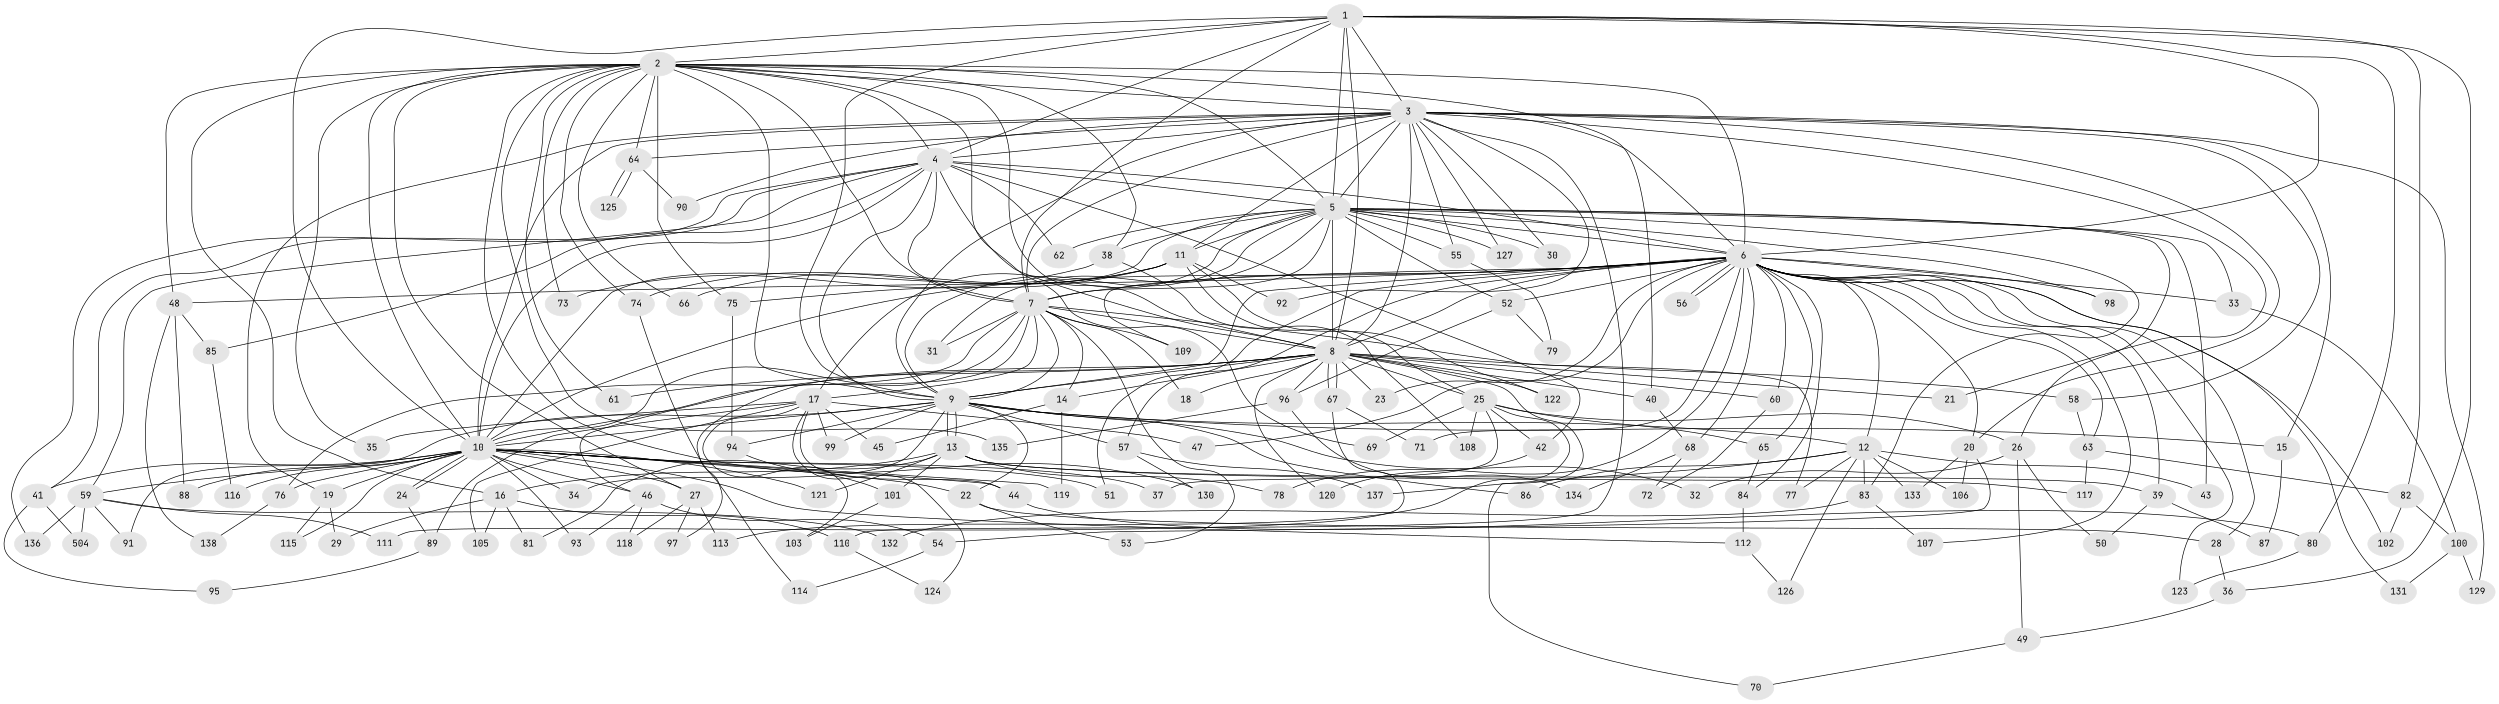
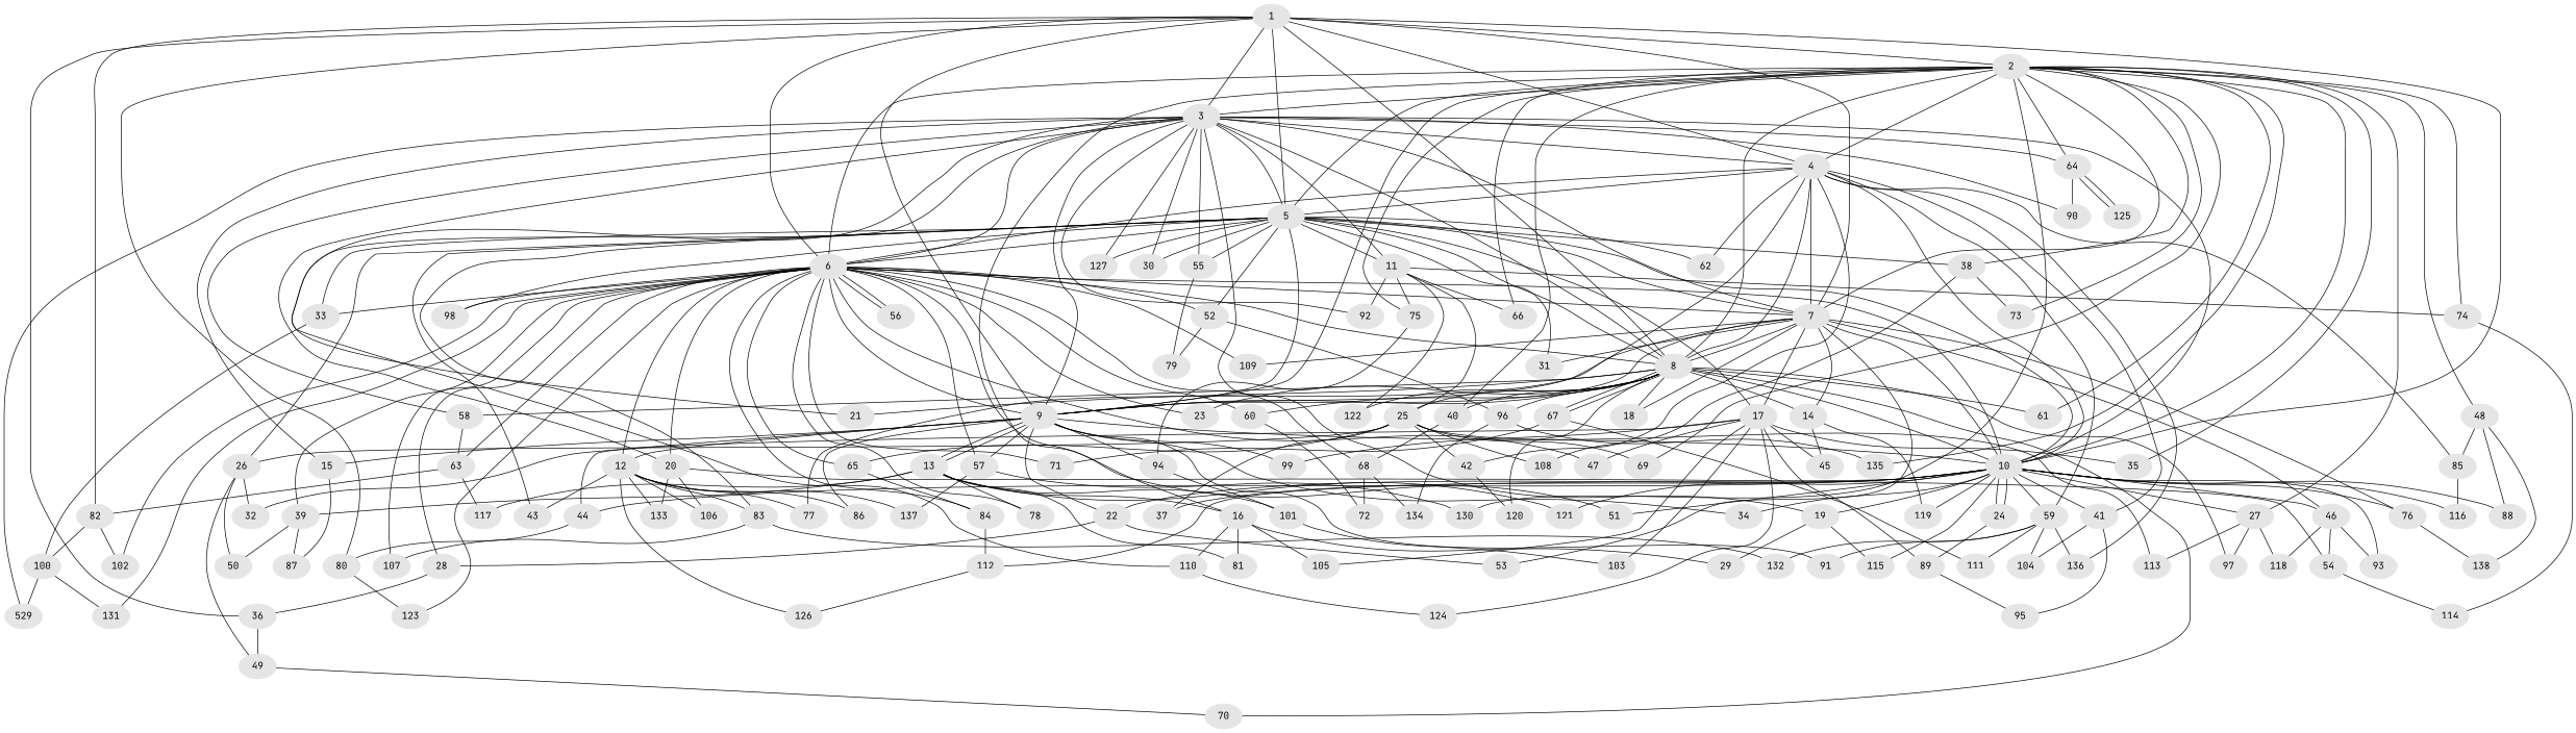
  graph {
    fontname="JetBrains Mono"
    node [color=gray90 fontname="JetBrains Mono" style=filled]
    edge [fontname="JetBrains Mono"]
    1
    2
    3
    4
    5
    6
    7
    8
    9
    10
    36
    80
    82
    16
    27
    35
    38
    40
    48
    61
    64
    66
    69
    73
    74
    75
    130
    135
    11
    15
    19
    20
    21
    30
    55
    58
    90
    92
    110
    127
-   129
+   129 [label=529]
    41
    42
    59
    62
    85
    136
    17
    26
    31
    33
    43
    52
    83
    98
    12
    23
    28
    39
    47
    51
    56
    57
    60
    63
    65
    68
    71
    78
    84
    102
    107
    109
    123
    131
    14
    18
    46
    53
    76
    77
    25
    67
    70
    96
    97
    120
    122
    13
    22
    32
    34
    86
    91
    94
    99
    24
    37
    44
    88
    93
    112
    115
    116
    119
    121
    49
    100
    81
    29
    105
    113
    118
    108
    138
    125
    114
    87
    106
    133
    54
    79
    124
    95
-   104 [label=504]
+   104
    111
    132
    45
    89
    103
    50
    126
    137
    72
    117
    134
    101
    1 -- 2
    1 -- 3
    1 -- 4
    1 -- 5
    1 -- 6
    1 -- 7
    1 -- 8
    1 -- 9
    1 -- 10
    1 -- 36
    1 -- 80
    1 -- 82
    2 -- 3
    2 -- 4
    2 -- 5
    2 -- 6
    2 -- 7
    2 -- 8
    2 -- 9
    2 -- 10
    2 -- 16
    2 -- 27
    2 -- 35
    2 -- 38
    2 -- 40
    2 -- 48
    2 -- 61
    2 -- 64
    2 -- 66
    2 -- 69
    2 -- 73
    2 -- 74
    2 -- 75
    2 -- 130
    2 -- 135
    3 -- 4
    3 -- 5
    3 -- 6
    3 -- 7
    3 -- 8
    3 -- 9
    3 -- 10
    3 -- 64
    3 -- 11
    3 -- 15
    3 -- 19
    3 -- 20
    3 -- 21
    3 -- 30
    3 -- 55
    3 -- 58
    3 -- 90
    3 -- 92
    3 -- 110
    3 -- 127
    3 -- 129
    4 -- 5
    4 -- 6
    4 -- 7
    4 -- 8
    4 -- 9
    4 -- 10
    4 -- 41
    4 -- 42
    4 -- 59
    4 -- 62
    4 -- 85
    4 -- 136
    5 -- 6
    5 -- 7
    5 -- 8
    5 -- 9
    5 -- 10
    5 -- 38
    5 -- 11
    5 -- 30
    5 -- 55
    5 -- 127
    5 -- 62
    5 -- 17
    5 -- 26
    5 -- 31
    5 -- 33
    5 -- 43
    5 -- 52
    5 -- 83
    5 -- 98
    6 -- 7
    6 -- 8
    6 -- 9
    6 -- 10
-   6 -- 48
    6 -- 20
    6 -- 33
    6 -- 52
    6 -- 98
    6 -- 12
    6 -- 23
    6 -- 28
    6 -- 39
    6 -- 47
    6 -- 51
    6 -- 56
    6 -- 56
    6 -- 57
    6 -- 60
    6 -- 63
    6 -- 65
    6 -- 68
    6 -- 71
    6 -- 78
    6 -- 84
    6 -- 102
    6 -- 107
    6 -- 109
    6 -- 123
    6 -- 131
    7 -- 8
    7 -- 9
    7 -- 10
    7 -- 17
    7 -- 31
    7 -- 109
    7 -- 14
    7 -- 18
    7 -- 46
    7 -- 53
    7 -- 76
    7 -- 77
    8 -- 9
    8 -- 10
    8 -- 40
    8 -- 61
    8 -- 21
    8 -- 58
    8 -- 23
    8 -- 60
    8 -- 14
    8 -- 18
    8 -- 25
    8 -- 67
    8 -- 67
    8 -- 70
    8 -- 96
    8 -- 97
    8 -- 120
    8 -- 122
    9 -- 10
    9 -- 15
    9 -- 12
    9 -- 57
    9 -- 13
    9 -- 13
    9 -- 22
    9 -- 32
    9 -- 34
    9 -- 86
    9 -- 91
    9 -- 94
    9 -- 99
    10 -- 27
    10 -- 19
    10 -- 41
    10 -- 59
    10 -- 51
    10 -- 46
    10 -- 76
    10 -- 22
    10 -- 34
    10 -- 24
    10 -- 24
    10 -- 37
    10 -- 44
    10 -- 88
    10 -- 93
    10 -- 112
    10 -- 115
    10 -- 116
    10 -- 119
    10 -- 121
    36 -- 49
    80 -- 123
    82 -- 102
    82 -- 100
    16 -- 110
    16 -- 81
    16 -- 29
    16 -- 105
    27 -- 97
    27 -- 113
    27 -- 118
    38 -- 73
    38 -- 108
    40 -- 68
    48 -- 85
    48 -- 88
    48 -- 138
    64 -- 90
    64 -- 125
    64 -- 125
    74 -- 114
    75 -- 94
    11 -- 66
    11 -- 74
    11 -- 75
    11 -- 92
    11 -- 25
    11 -- 122
    15 -- 87
    19 -- 115
    19 -- 29
    20 -- 106
    20 -- 133
    20 -- 54
    55 -- 79
    58 -- 63
    110 -- 124
    41 -- 95
    41 -- 104
    42 -- 120
    59 -- 136
    59 -- 91
    59 -- 104
    59 -- 111
    59 -- 132
    85 -- 116
    17 -- 35
    17 -- 47
    17 -- 99
    17 -- 44
    17 -- 105
    17 -- 124
    17 -- 45
    17 -- 89
    17 -- 103
    26 -- 32
    26 -- 49
    26 -- 50
    33 -- 100
    52 -- 96
    52 -- 79
    83 -- 107
    83 -- 132
    12 -- 43
    12 -- 83
    12 -- 77
    12 -- 86
    12 -- 106
    12 -- 133
    12 -- 126
    12 -- 137
    28 -- 36
    39 -- 87
    39 -- 50
    57 -- 130
    57 -- 137
    60 -- 72
    63 -- 82
    63 -- 117
    65 -- 84
    68 -- 72
    68 -- 134
    84 -- 112
    14 -- 119
    14 -- 45
    46 -- 93
    46 -- 118
    46 -- 54
    76 -- 138
    25 -- 69
    25 -- 42
    25 -- 26
    25 -- 65
    25 -- 37
    25 -- 113
    25 -- 108
    67 -- 71
    67 -- 111
    96 -- 135
    96 -- 134
    13 -- 16
    13 -- 39
    13 -- 78
    13 -- 121
    13 -- 81
    13 -- 117
    13 -- 101
    22 -- 28
    22 -- 53
    94 -- 101
    24 -- 89
    44 -- 80
    112 -- 126
    49 -- 70
    100 -- 129
    100 -- 131
    54 -- 114
    89 -- 95
    101 -- 103
  }
